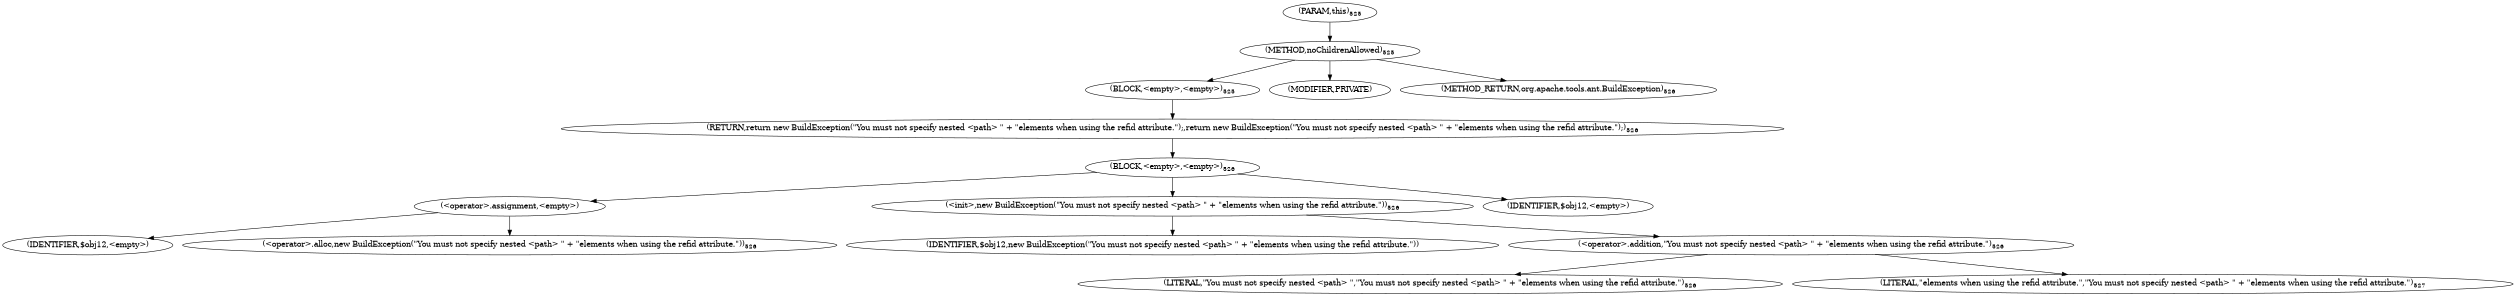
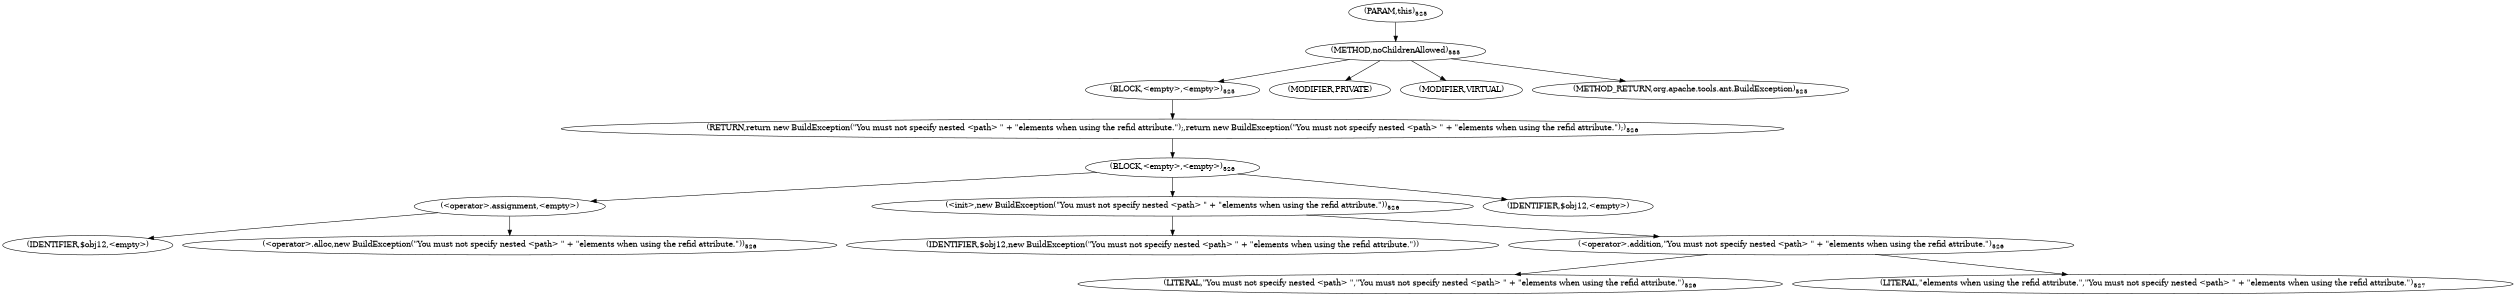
  digraph {
-   n1 [label=<(METHOD,noChildrenAllowed)<SUB>525</SUB>>]
+   n1 [label=<(METHOD,noChildrenAllowed)<SUB>585</SUB>>]
    n2 [label=<(BLOCK,&lt;empty&gt;,&lt;empty&gt;)<SUB>525</SUB>>]
    n3 [label=<(MODIFIER,PRIVATE)>]
-   n5 [label=<(METHOD_RETURN,org.apache.tools.ant.BuildException)<SUB>526</SUB>>]
+   n4 [label=<(MODIFIER,VIRTUAL)>]
+   n5 [label=<(METHOD_RETURN,org.apache.tools.ant.BuildException)<SUB>525</SUB>>]
    n6 [label=<(PARAM,this)<SUB>525</SUB>>]
    n7 [label=<(RETURN,return new BuildException(&quot;You must not specify nested &lt;path&gt; &quot; + &quot;elements when using the refid attribute.&quot;);,return new BuildException(&quot;You must not specify nested &lt;path&gt; &quot; + &quot;elements when using the refid attribute.&quot;);)<SUB>526</SUB>>]
    n8 [label=<(BLOCK,&lt;empty&gt;,&lt;empty&gt;)<SUB>526</SUB>>]
    n9 [label=<(&lt;operator&gt;.assignment,&lt;empty&gt;)>]
    n10 [label=<(&lt;init&gt;,new BuildException(&quot;You must not specify nested &lt;path&gt; &quot; + &quot;elements when using the refid attribute.&quot;))<SUB>526</SUB>>]
    n11 [label=<(IDENTIFIER,$obj12,&lt;empty&gt;)>]
    n12 [label=<(IDENTIFIER,$obj12,&lt;empty&gt;)>]
    n13 [label=<(&lt;operator&gt;.alloc,new BuildException(&quot;You must not specify nested &lt;path&gt; &quot; + &quot;elements when using the refid attribute.&quot;))<SUB>526</SUB>>]
    n14 [label=<(IDENTIFIER,$obj12,new BuildException(&quot;You must not specify nested &lt;path&gt; &quot; + &quot;elements when using the refid attribute.&quot;))>]
    n15 [label=<(&lt;operator&gt;.addition,&quot;You must not specify nested &lt;path&gt; &quot; + &quot;elements when using the refid attribute.&quot;)<SUB>526</SUB>>]
    n16 [label=<(LITERAL,&quot;You must not specify nested &lt;path&gt; &quot;,&quot;You must not specify nested &lt;path&gt; &quot; + &quot;elements when using the refid attribute.&quot;)<SUB>526</SUB>>]
    n17 [label=<(LITERAL,&quot;elements when using the refid attribute.&quot;,&quot;You must not specify nested &lt;path&gt; &quot; + &quot;elements when using the refid attribute.&quot;)<SUB>527</SUB>>]
    n1 -> n2
    n1 -> n3
+   n1 -> n4
    n1 -> n5
    n2 -> n7
    n6 -> n1
    n7 -> n8
    n8 -> n9
    n8 -> n10
    n8 -> n11
    n9 -> n12
    n9 -> n13
    n10 -> n14
    n10 -> n15
    n15 -> n16
    n15 -> n17
  }
